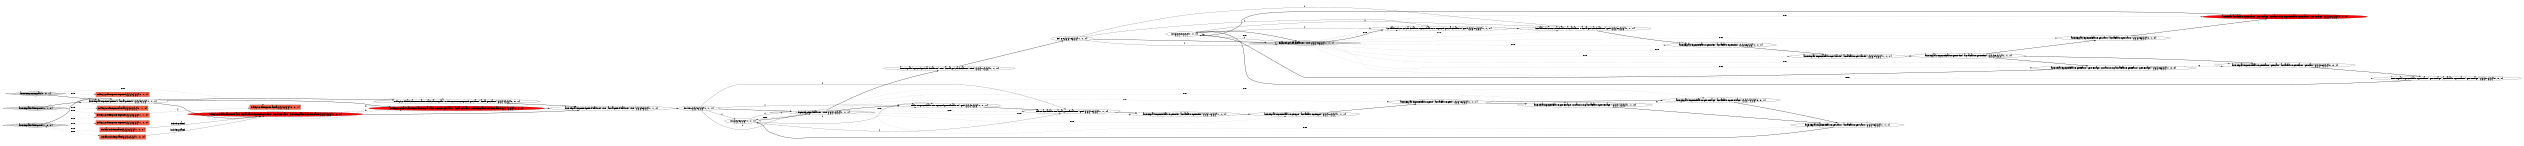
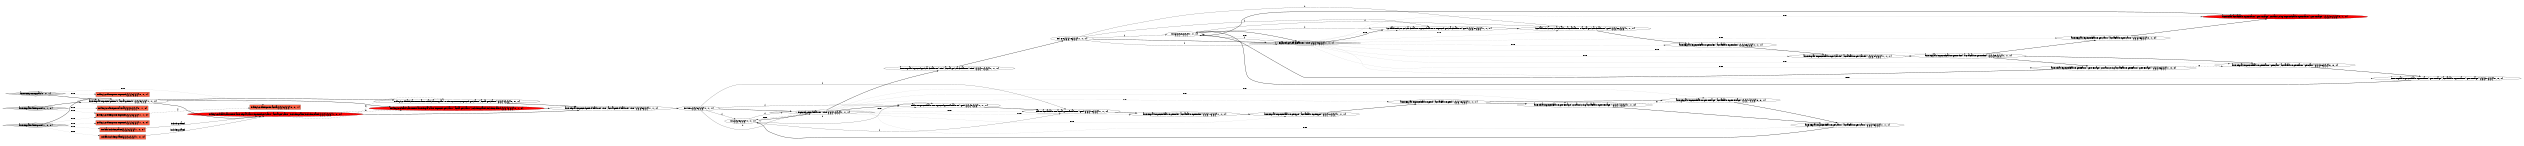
  digraph {
    rankdir=LR
    node [fillcolor=white shape=ellipse style=filled]
    edge [style=bold]
    n1 [label="int i = 0@@@6@@@['1', '1', '1']"]
    n2 [label="i++@@@8@@@['1', '1', '1']"]
    n3 [label="Failure actualFailure = actual.getBulkFailures().get(i)@@@10@@@['1', '1', '1']"]
    n4 [label="i < expected.getBulkFailures().size()@@@7@@@['1', '1', '1']" shape=diamond]
    n5 [label="Failure expectedFailure = expected.getBulkFailures().get(i)@@@9@@@['1', '1', '1']"]
    n6 [label="assertEquals(expectedFailure.getIndex(),actualFailure.getIndex())@@@11@@@['1', '1', '1']"]
    n7 [label="assertEquals(expectedFailure.getStatus(),actualFailure.getStatus())@@@15@@@['1', '1', '1']"]
    n8 [label="assertEquals(expectedFailure.getId(),actualFailure.getId())@@@13@@@['1', '1', '1']"]
    n9 [label="assertThat(expectedFailure.getMessage(),containsString(actualFailure.getMessage()))@@@14@@@['1', '1', '0']"]
    n10 [label="assertEquals(expectedFailure.getMessage(),actualFailure.getMessage())@@@14@@@['0', '0', '1']"]
    n11 [label="assertEquals(expected.getSearchFailures().size(),actual.getSearchFailures().size())@@@17@@@['1', '1', '1']"]
    n12 [label="assertEquals(expectedFailure.getType(),actualFailure.getType())@@@12@@@['1', '1', '1']"]
    n13 [fillcolor=red label="assertThat(actualFailure.getReason().getMessage(),containsString(expectedFailure.getReason().getMessage()))@@@27@@@['0', '1', '0']"]
    n14 [label="i++@@@20@@@['1', '1', '1']"]
    n15 [label="ScrollableHitSource.SearchFailure actualFailure = actual.getSearchFailures().get(i)@@@22@@@['1', '1', '1']"]
    n16 [fillcolor=lightgray label="i < expected.getSearchFailures().size()@@@19@@@['1', '1', '1']" shape=diamond]
    n17 [label="ScrollableHitSource.SearchFailure expectedFailure = expected.getSearchFailures().get(i)@@@21@@@['1', '1', '1']"]
    n18 [label="assertEquals(expectedFailure.getIndex(),actualFailure.getIndex())@@@23@@@['1', '1', '1']"]
    n19 [label="assertEquals(expectedFailure.getStatus(),actualFailure.getStatus())@@@26@@@['0', '1', '0']"]
    n20 [label="assertEquals(expectedFailure.getReason().getMessage(),actualFailure.getReason().getMessage())@@@27@@@['0', '0', '1']"]
    n21 [label="assertThat(expectedFailure.getReason().getMessage(),containsString(actualFailure.getReason().getMessage()))@@@26@@@['1', '0', '0']"]
    n22 [label="assertEquals(expectedFailure.getReason().getClass(),actualFailure.getReason().getClass())@@@26@@@['0', '0', '1']"]
    n23 [label="assertEquals(expectedFailure.getShardId(),actualFailure.getShardId())@@@24@@@['1', '1', '1']"]
    n24 [label="assertEquals(expectedFailure.getNodeId(),actualFailure.getNodeId())@@@25@@@['1', '1', '1']"]
    n25 [fillcolor=red label="BulkByScrollTaskStatusTests.assertEqualStatus(expected.getStatus(),actual.getStatus(),includeUpdated,includeCreated)@@@4@@@['0', '1', '0']"]
    n26 [label="assertEquals(expected.getBulkFailures().size(),actual.getBulkFailures().size())@@@5@@@['1', '1', '1']"]
    n27 [fillcolor=lightgray label="assertResponseEquals['0', '0', '1']" shape=diamond]
    n28 [fillcolor=tomato label="BulkByScrollResponse actual@@@2@@@['0', '0', '1']" shape=box]
    n29 [label="assertEquals(expected.getTook(),actual.getTook())@@@3@@@['1', '1', '1']"]
    n30 [fillcolor=tomato label="BulkByScrollResponse expected@@@2@@@['0', '0', '1']" shape=box]
    n31 [fillcolor=red label="BulkByScrollTaskStatusTests.assertEqualStatus(expected.getStatus(),actual.getStatus(),includeUpdated,includeCreated)@@@4@@@['1', '0', '0']"]
    n32 [label="BulkByScrollTaskStatusTests.assertTaskStatusEquals(Version.CURRENT,expected.getStatus(),actual.getStatus())@@@4@@@['0', '0', '1']"]
    n33 [fillcolor=tomato label="boolean includeUpdated@@@2@@@['1', '0', '0']" shape=box]
    n34 [fillcolor=lightgray label="assertEqualBulkResponse['0', '1', '0']" shape=diamond]
    n35 [fillcolor=tomato label="BulkByScrollResponse expected@@@2@@@['1', '1', '0']" shape=box]
    n36 [fillcolor=tomato label="BulkByScrollResponse actual@@@2@@@['0', '1', '0']" shape=box]
    n37 [fillcolor=tomato label="boolean includeCreated@@@2@@@['1', '0', '0']" shape=box]
    n38 [label="int i = 0@@@18@@@['1', '1', '1']"]
    n39 [fillcolor=lightgray label="assertEqualBulkResponse['1', '0', '0']" shape=diamond]
    n40 [fillcolor=tomato label="BulkByScrollResponse expected@@@2@@@['1', '0', '0']" shape=box]
    n1 -> n2 [label=i style=solid]
    n1 -> n3 [label=i style=solid]
    n1 -> n4
    n1 -> n4 [label=i style=solid]
    n1 -> n5 [label=i style=solid]
    n2 -> n3 [label=i style=solid]
    n2 -> n4
    n2 -> n4 [label=i style=solid]
    n2 -> n5 [label=i style=solid]
    n3 -> n6
    n4 -> n2 [label=true style=dashed]
    n4 -> n3 [label=true style=dotted]
    n4 -> n5 [label=true style=dotted]
    n4 -> n5
    n4 -> n6 [label=true style=dotted]
    n4 -> n7 [label=true style=dotted]
    n4 -> n8 [label=true style=dotted]
    n4 -> n9 [label=true style=dotted]
    n4 -> n10 [label=true style=dotted]
    n4 -> n11
    n4 -> n12 [label=true style=dotted]
    n5 -> n3
    n6 -> n12
    n7 -> n2
    n8 -> n9
    n8 -> n10
    n9 -> n7
    n9 -> n10 [label=0 style=dashed]
    n10 -> n7
    n11 -> n38
    n12 -> n8
    n13 -> n14
    n14 -> n15 [label=i style=solid]
    n14 -> n16 [label=i style=solid]
    n14 -> n16
    n14 -> n17 [label=i style=solid]
    n15 -> n18
    n16 -> n13 [label=true style=dotted]
    n16 -> n14 [label=true style=dotted]
    n16 -> n15 [label=true style=dotted]
    n16 -> n17 [label=true style=dotted]
    n16 -> n17
    n16 -> n18 [label=true style=dotted]
    n16 -> n19 [label=true style=dotted]
    n16 -> n20 [label=true style=dotted]
    n16 -> n21 [label=true style=dotted]
    n16 -> n22 [label=true style=dotted]
    n16 -> n23 [label=true style=dotted]
    n16 -> n24 [label=true style=dotted]
    n17 -> n15
    n18 -> n23
    n19 -> n13
    n20 -> n14
    n21 -> n14
    n21 -> n22 [label=0 style=dashed]
    n22 -> n20
    n23 -> n24
    n24 -> n19
    n24 -> n21
    n24 -> n22
    n25 -> n26
    n26 -> n1
    n27 -> n28 [label=true style=dotted]
    n27 -> n29
    n27 -> n30 [label=true style=dotted]
    n29 -> n25
    n29 -> n31
    n29 -> n32
    n31 -> n25 [label=0 style=dashed]
    n31 -> n26
    n31 -> n32 [label=0 style=dashed]
    n32 -> n26
    n33 -> n31 [label=includeUpdated style=solid]
    n34 -> n29
    n34 -> n35 [label=true style=dotted]
    n34 -> n36 [label=true style=dotted]
    n35 -> n28 [label=4 style=dashed]
    n37 -> n31 [label=includeCreated style=solid]
+   n38 -> n14 [label=i style=solid]
    n38 -> n15 [label=i style=solid]
    n38 -> n16
    n38 -> n16 [label=i style=solid]
    n38 -> n17 [label=i style=solid]
    n39 -> n29
    n39 -> n33 [label=true style=dotted]
    n39 -> n35 [label=true style=dotted]
-   n37 -> n39 [label=true style=dotted]
+   n39 -> n37 [label=true style=dotted]
    n39 -> n40 [label=true style=dotted]
  }
